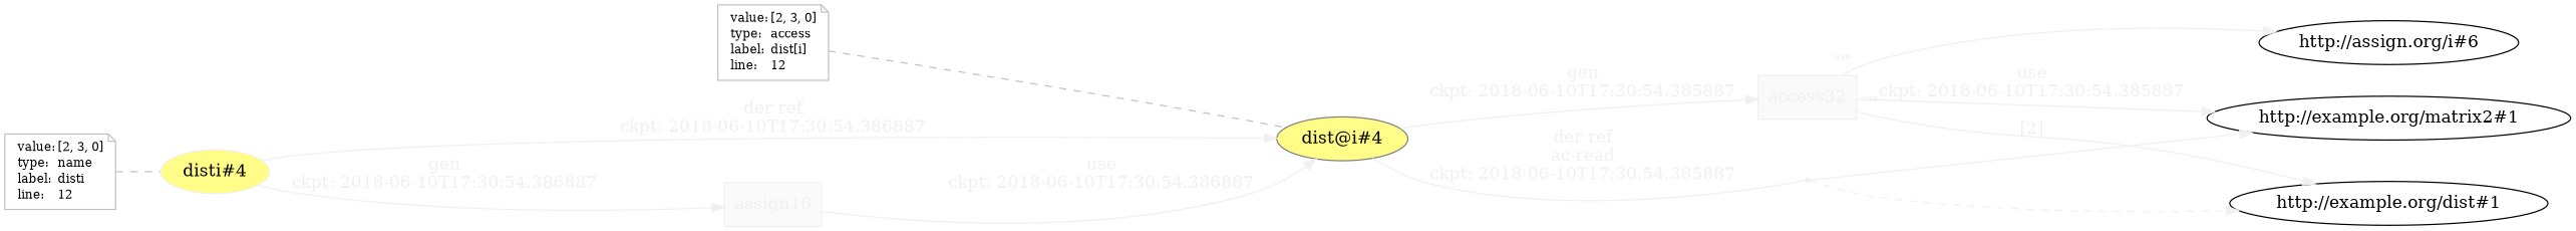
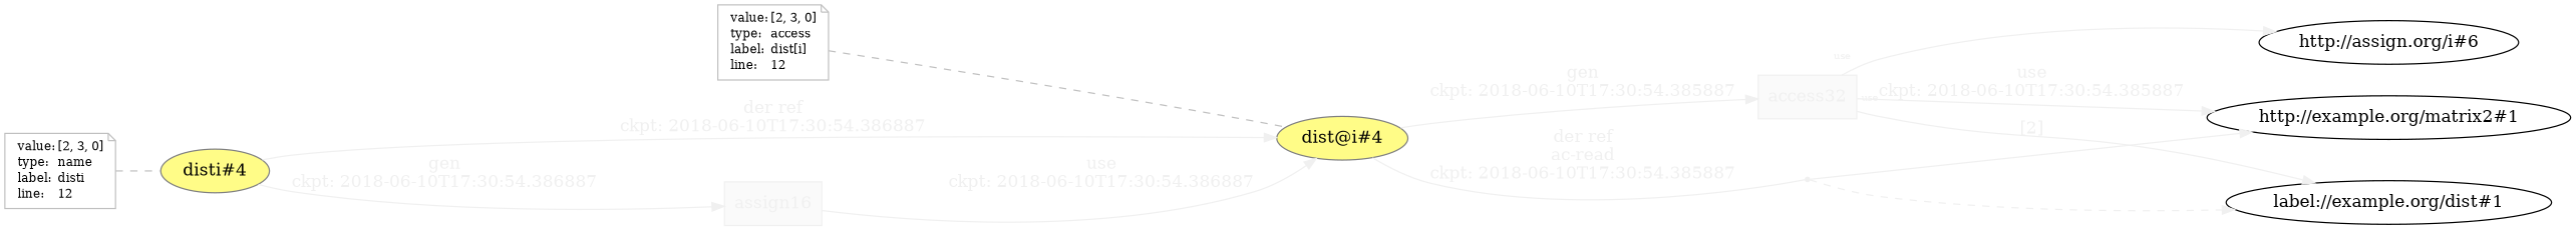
  digraph {
    rankdir=LR
    edge [angle=60.0 color="#F0F0F0" distance=1.5 fontcolor="#F0F0F0" fontsize=14 rotation=20]
    n1 [color="#808080" fillcolor="#FFFC87" label="dist@i#4" style=filled]
    n2 [color="#F0F0F0" fillcolor="#FAFAFA" fontcolor="#F0F0F0" label=access32 shape=polygon sides=4 style=filled]
    bn0 [color="#F0F0F0" fontcolor="#F0F0F0" shape=point]
-   "http://example.org/dist#1"
+   "http://example.org/dist#1" [label="label://example.org/dist#1"]
    "http://example.org/matrix2#1"
    n6 [label="http://assign.org/i#6"]
    n7 [color=gray fontcolor=black fontsize=10 label=<<TABLE cellpadding="0" border="0"> 	<TR> 	    <TD align="left">value:</TD> 	    <TD align="left">[2, 3, 0]</TD> 	</TR> 	<TR> 	    <TD align="left">type:</TD> 	    <TD align="left">access</TD> 	</TR> 	<TR> 	    <TD align="left">label:</TD> 	    <TD align="left">dist[i]</TD> 	</TR> 	<TR> 	    <TD align="left">line:</TD> 	    <TD align="left">12</TD> 	</TR> </TABLE>> shape=note]
-   n8 [color="#F0F0F0" fillcolor="#FFFC87" label="disti#4" style=filled]
+   n8 [color="#808080" fillcolor="#FFFC87" label="disti#4" style=filled]
    n9 [color="#F0F0F0" fillcolor="#FAFAFA" fontcolor="#F0F0F0" label=assign16 shape=polygon sides=4 style=filled]
    n10 [color=gray fontcolor=black fontsize=10 label=<<TABLE cellpadding="0" border="0"> 	<TR> 	    <TD align="left">value:</TD> 	    <TD align="left">[2, 3, 0]</TD> 	</TR> 	<TR> 	    <TD align="left">type:</TD> 	    <TD align="left">name</TD> 	</TR> 	<TR> 	    <TD align="left">label:</TD> 	    <TD align="left">disti</TD> 	</TR> 	<TR> 	    <TD align="left">line:</TD> 	    <TD align="left">12</TD> 	</TR> </TABLE>> shape=note]
    n1 -> n2 [label="gen\nckpt: 2018-06-10T17:30:54.385887"]
    n1 -> bn0 [arrowhead=none label="der ref\nac-read\nckpt: 2018-06-10T17:30:54.385887"]
    n2 -> "http://example.org/dist#1" [labelangle=60.0 labeldistance=1.5 labelfontsize=8 taillabel=use angle="" distance="" fontsize=""]
    n2 -> "http://example.org/matrix2#1" [label="use\nckpt: 2018-06-10T17:30:54.385887"]
    n2 -> n6 [labelangle=60.0 labeldistance=1.5 labelfontsize=8 taillabel=use angle="" distance="" fontsize=""]
    bn0 -> "http://example.org/dist#1" [style=dashed angle="" distance="" fontsize="" rotation=""]
    bn0 -> "http://example.org/matrix2#1" [label="[2]"]
    n7 -> n1 [arrowhead=none color=gray style=dashed angle="" distance="" fontcolor="" fontsize="" rotation=""]
    n8 -> n1 [label="der ref\nckpt: 2018-06-10T17:30:54.386887"]
    n8 -> n9 [label="gen\nckpt: 2018-06-10T17:30:54.386887"]
    n9 -> n1 [label="use\nckpt: 2018-06-10T17:30:54.386887"]
    n10 -> n8 [arrowhead=none color=gray style=dashed angle="" distance="" fontcolor="" fontsize="" rotation=""]
  }
